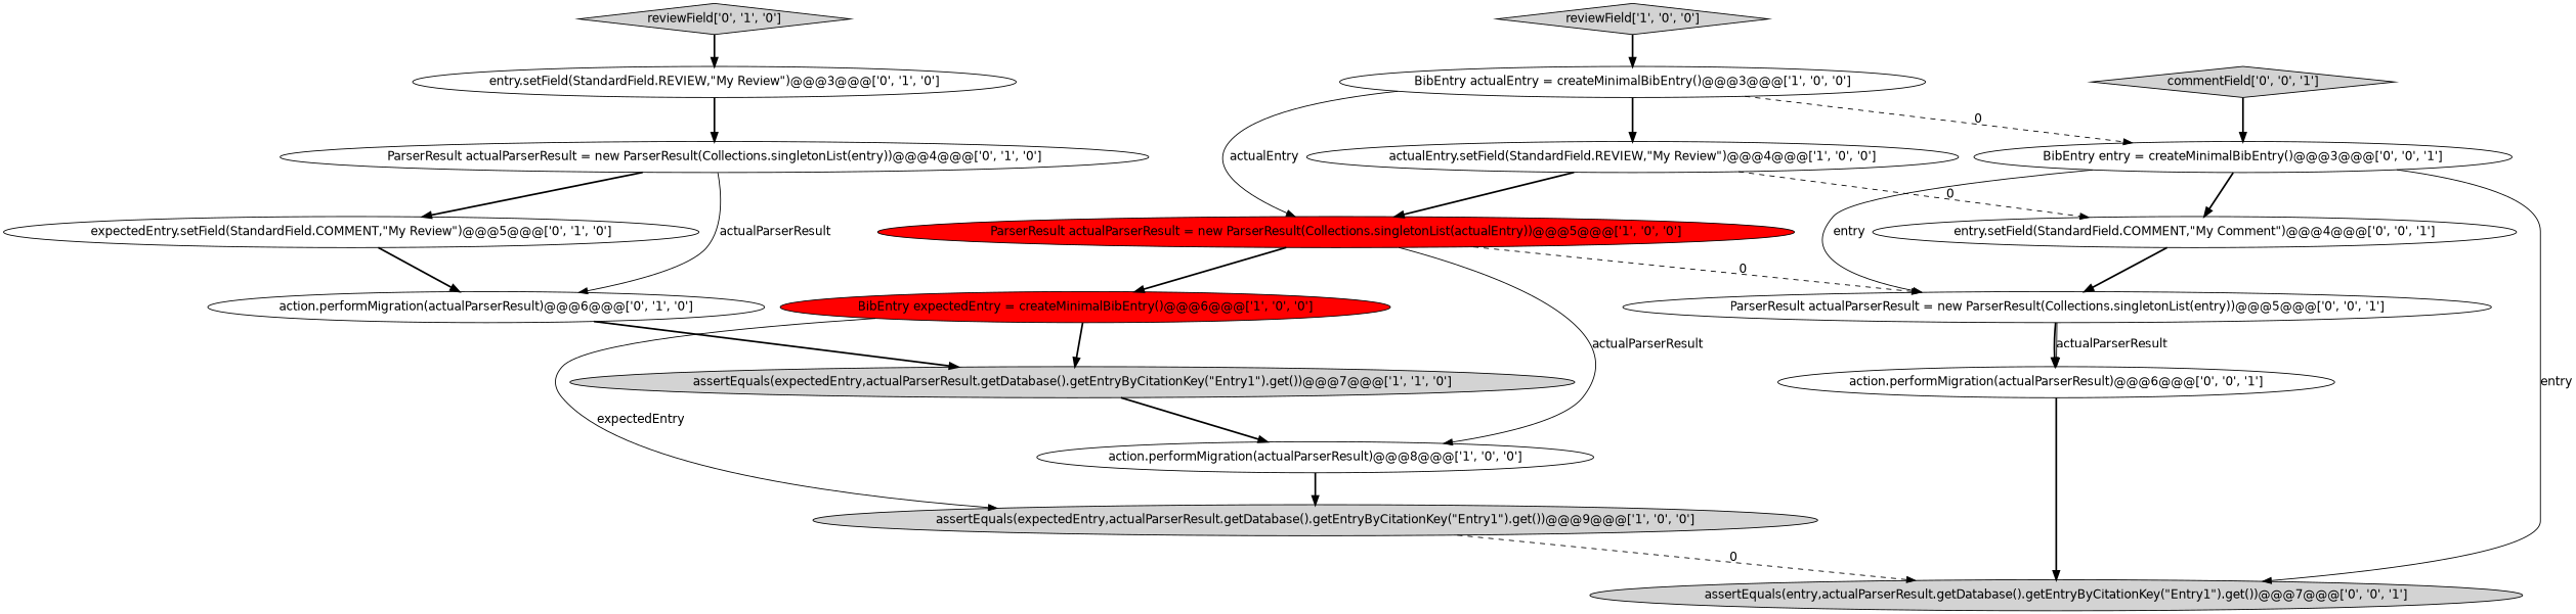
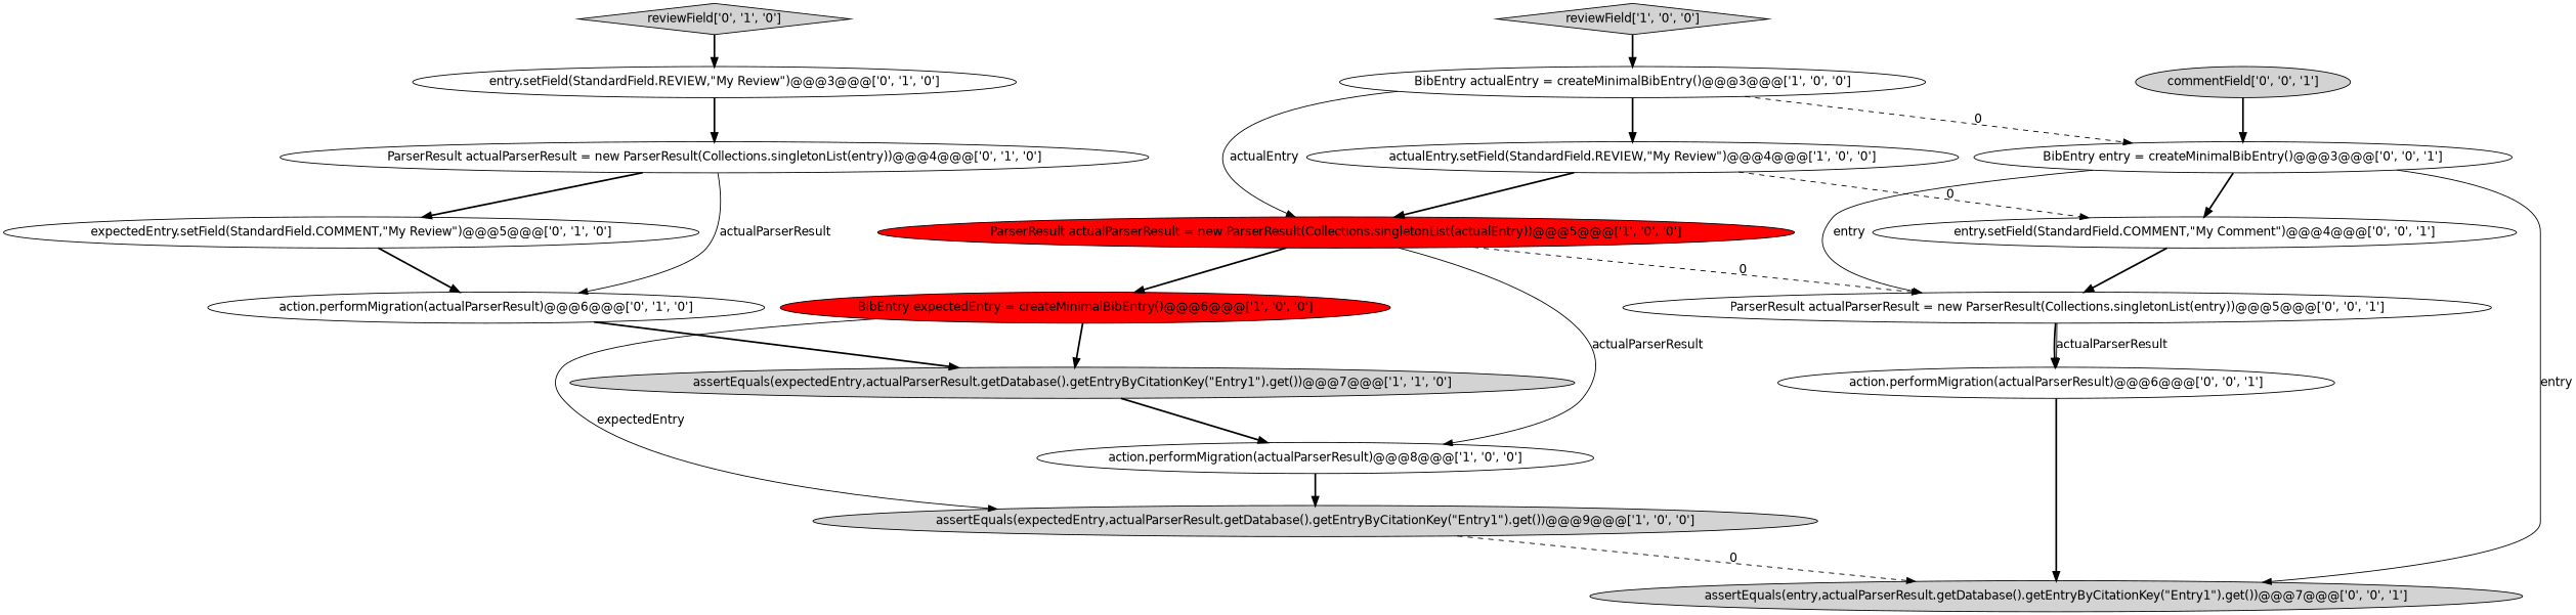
  digraph {
    fontname="DejaVu Sans"
    node [fillcolor=white shape=ellipse style=filled fontname="DejaVu Sans"]
    edge [style=bold fontname="DejaVu Sans"]
    n1 [label="ParserResult actualParserResult = new ParserResult(Collections.singletonList(entry))@@@4@@@['0', '1', '0']"]
    n2 [label="action.performMigration(actualParserResult)@@@6@@@['0', '1', '0']"]
    n3 [label="expectedEntry.setField(StandardField.COMMENT,\"My Review\")@@@5@@@['0', '1', '0']"]
    n4 [fillcolor=red label="BibEntry expectedEntry = createMinimalBibEntry()@@@6@@@['1', '0', '0']"]
    n5 [fillcolor=lightgray label="assertEquals(expectedEntry,actualParserResult.getDatabase().getEntryByCitationKey(\"Entry1\").get())@@@9@@@['1', '0', '0']"]
    n6 [fillcolor=lightgray label="assertEquals(expectedEntry,actualParserResult.getDatabase().getEntryByCitationKey(\"Entry1\").get())@@@7@@@['1', '1', '0']"]
-   n7 [fillcolor=lightgray label="commentField['0', '0', '1']" shape=diamond]
+   n7 [fillcolor=lightgray label="commentField['0', '0', '1']"]
    n8 [label="BibEntry entry = createMinimalBibEntry()@@@3@@@['0', '0', '1']"]
    n9 [fillcolor=lightgray label="assertEquals(entry,actualParserResult.getDatabase().getEntryByCitationKey(\"Entry1\").get())@@@7@@@['0', '0', '1']"]
    n10 [fillcolor=red label="ParserResult actualParserResult = new ParserResult(Collections.singletonList(actualEntry))@@@5@@@['1', '0', '0']"]
    n11 [label="action.performMigration(actualParserResult)@@@8@@@['1', '0', '0']"]
    n12 [label="ParserResult actualParserResult = new ParserResult(Collections.singletonList(entry))@@@5@@@['0', '0', '1']"]
    n13 [label="entry.setField(StandardField.COMMENT,\"My Comment\")@@@4@@@['0', '0', '1']"]
    n14 [label="entry.setField(StandardField.REVIEW,\"My Review\")@@@3@@@['0', '1', '0']"]
    n15 [label="actualEntry.setField(StandardField.REVIEW,\"My Review\")@@@4@@@['1', '0', '0']"]
    n16 [label="action.performMigration(actualParserResult)@@@6@@@['0', '0', '1']"]
    n17 [fillcolor=lightgray label="reviewField['1', '0', '0']" shape=diamond]
    n18 [label="BibEntry actualEntry = createMinimalBibEntry()@@@3@@@['1', '0', '0']"]
    n19 [fillcolor=lightgray label="reviewField['0', '1', '0']" shape=diamond]
    n1 -> n2 [label=actualParserResult style=solid]
    n1 -> n3
    n2 -> n6
    n3 -> n2
    n4 -> n5 [label=expectedEntry style=solid]
    n4 -> n6
    n5 -> n9 [label=0 style=dashed]
    n6 -> n11
    n7 -> n8
    n8 -> n9 [label=entry style=solid]
    n8 -> n12 [label=entry style=solid]
    n8 -> n13
    n10 -> n4
    n10 -> n11 [label=actualParserResult style=solid]
    n10 -> n12 [label=0 style=dashed]
    n11 -> n5
    n12 -> n16
    n12 -> n16 [label=actualParserResult style=solid]
    n13 -> n12
    n14 -> n1
    n15 -> n10
    n15 -> n13 [label=0 style=dashed]
    n16 -> n9
    n17 -> n18
    n18 -> n8 [label=0 style=dashed]
    n18 -> n10 [label=actualEntry style=solid]
    n18 -> n15
    n19 -> n14
  }
